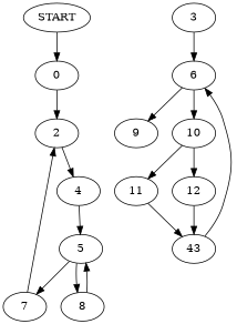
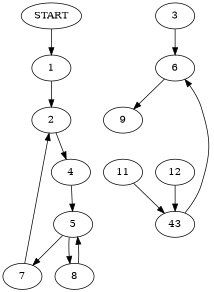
  digraph {
    n1 [label=START]
-   1 [label=0]
+   1
    2
    4
    3
    6
    5
    9
-   10
    7
    8
    11
    12
    n14 [label=43]
    n1 -> 1
    1 -> 2
    2 -> 4
    4 -> 5
    3 -> 6
    6 -> 9
-   6 -> 10
    5 -> 7
    5 -> 8
-   10 -> 11
-   10 -> 12
    7 -> 2
    8 -> 5
    11 -> n14
    12 -> n14
    n14 -> 6
  }
